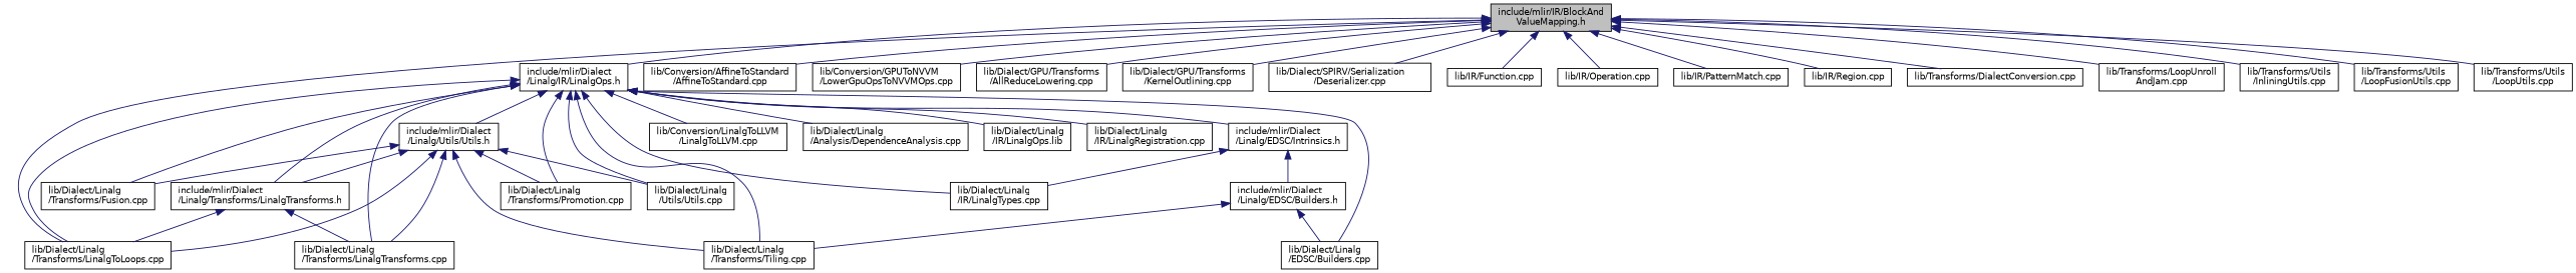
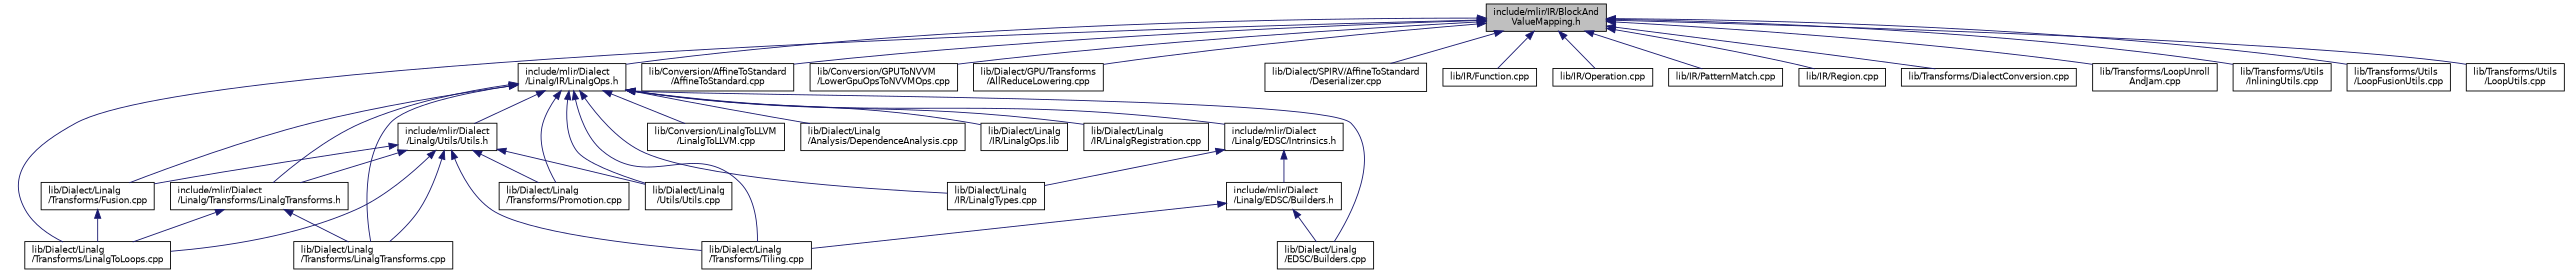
  digraph {
    node [color=black fontname=Helvetica fontsize=10 shape=record]
    edge [color=midnightblue dir=back fontname=Helvetica fontsize=10 labelfontname=Helvetica labelfontsize=10 style=solid]
    n1 [fillcolor=grey75 fontcolor=black height=0.2 label="include/mlir/IR/BlockAnd\lValueMapping.h" style=filled width=0.4]
    n2 [height=0.2 label="include/mlir/Dialect\l/Linalg/IR/LinalgOps.h" width=0.4]
    n3 [height=0.2 label="lib/Dialect/Linalg\l/Transforms/LinalgToLoops.cpp" width=0.4]
    n4 [height=0.2 label="lib/Conversion/AffineToStandard\l/AffineToStandard.cpp" width=0.4]
    n5 [height=0.2 label="lib/Conversion/GPUToNVVM\l/LowerGpuOpsToNVVMOps.cpp" width=0.4]
    n6 [height=0.2 label="lib/Dialect/GPU/Transforms\l/AllReduceLowering.cpp" width=0.4]
-   n7 [height=0.2 label="lib/Dialect/GPU/Transforms\l/KernelOutlining.cpp" width=0.4]
-   n8 [height=0.2 label="lib/Dialect/SPIRV/Serialization\l/Deserializer.cpp" width=0.4]
+   n8 [height=0.2 label="lib/Dialect/SPIRV/AffineToStandard\l/Deserializer.cpp" width=0.4]
    n9 [height=0.2 label="lib/IR/Function.cpp" width=0.4]
    n10 [height=0.2 label="lib/IR/Operation.cpp" width=0.4]
    n11 [height=0.2 label="lib/IR/PatternMatch.cpp" width=0.4]
    n12 [height=0.2 label="lib/IR/Region.cpp" width=0.4]
    n13 [height=0.2 label="lib/Transforms/DialectConversion.cpp" width=0.4]
    n14 [height=0.2 label="lib/Transforms/LoopUnroll\lAndJam.cpp" width=0.4]
    n15 [height=0.2 label="lib/Transforms/Utils\l/InliningUtils.cpp" width=0.4]
    n16 [height=0.2 label="lib/Transforms/Utils\l/LoopFusionUtils.cpp" width=0.4]
    n17 [height=0.2 label="lib/Transforms/Utils\l/LoopUtils.cpp" width=0.4]
    n18 [height=0.2 label="include/mlir/Dialect\l/Linalg/EDSC/Intrinsics.h" width=0.4]
    n19 [height=0.2 label="lib/Dialect/Linalg\l/EDSC/Builders.cpp" width=0.4]
    n20 [height=0.2 label="lib/Dialect/Linalg\l/Transforms/Tiling.cpp" width=0.4]
    n21 [height=0.2 label="include/mlir/Dialect\l/Linalg/Transforms/LinalgTransforms.h" width=0.4]
    n22 [height=0.2 label="lib/Dialect/Linalg\l/Transforms/LinalgTransforms.cpp" width=0.4]
    n23 [height=0.2 label="include/mlir/Dialect\l/Linalg/Utils/Utils.h" width=0.4]
    n24 [height=0.2 label="lib/Dialect/Linalg\l/Transforms/Fusion.cpp" width=0.4]
    n25 [height=0.2 label="lib/Dialect/Linalg\l/Transforms/Promotion.cpp" width=0.4]
    n26 [height=0.2 label="lib/Dialect/Linalg\l/Utils/Utils.cpp" width=0.4]
    n27 [height=0.2 label="lib/Conversion/LinalgToLLVM\l/LinalgToLLVM.cpp" width=0.4]
    n28 [height=0.2 label="lib/Dialect/Linalg\l/Analysis/DependenceAnalysis.cpp" width=0.4]
    n29 [height=0.2 label="lib/Dialect/Linalg\l/IR/LinalgOps.lib" width=0.4]
    n30 [height=0.2 label="lib/Dialect/Linalg\l/IR/LinalgRegistration.cpp" width=0.4]
    n31 [height=0.2 label="lib/Dialect/Linalg\l/IR/LinalgTypes.cpp" width=0.4]
    n32 [height=0.2 label="include/mlir/Dialect\l/Linalg/EDSC/Builders.h" width=0.4]
    n1 -> n2
    n1 -> n3
    n1 -> n4
    n1 -> n5
    n1 -> n6
-   n1 -> n7
    n1 -> n8
    n1 -> n9
    n1 -> n10
    n1 -> n11
    n1 -> n12
    n1 -> n13
    n1 -> n14
    n1 -> n15
    n1 -> n16
    n1 -> n17
-   n2 -> n3
+   n24 -> n3
    n2 -> n18
    n2 -> n19
    n2 -> n20
    n2 -> n21
    n2 -> n22
    n2 -> n23
    n2 -> n24
    n2 -> n25
    n2 -> n26
    n2 -> n27
    n2 -> n28
    n2 -> n29
    n2 -> n30
    n2 -> n31
    n18 -> n31
    n18 -> n32
    n21 -> n3
    n21 -> n22
    n23 -> n3
    n23 -> n20
    n23 -> n21
    n23 -> n22
    n23 -> n24
    n23 -> n25
    n23 -> n26
    n32 -> n19
    n32 -> n20
  }
